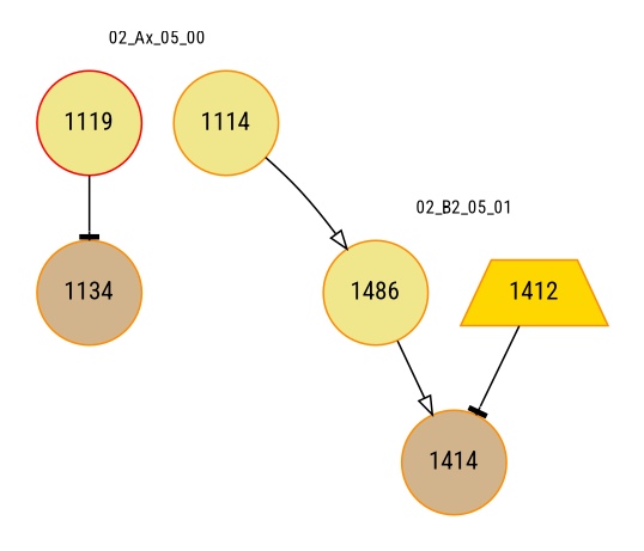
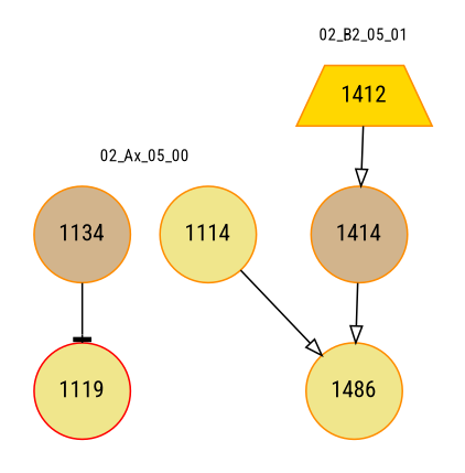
  digraph {
    fontname="Roboto Condensed"
    node [color=darkorange fillcolor=khaki fontname="Roboto Condensed" shape=circle style=filled]
    edge [arrowhead=onormal color=black fontname="Roboto Condensed"]
    n1 [label=1114]
    n2 [color=red label=1119]
    n3 [fillcolor=tan label=1134]
    n4 [fillcolor=gold label=1412 shape=trapezium]
    n5 [fillcolor=tan label=1414]
    n6 [label=1486]
    subgraph cluster_1 {
      color=white
      fontsize=10
      label="02_Ax_05_00"
      n1
      n2
      n3
    }
    subgraph cluster_2 {
      color=white
      fontsize=10
      label="02_B2_05_01"
      n4
      n5
      n6
    }
    n1 -> n6
-   n2 -> n3 [arrowhead=tee]
-   n4 -> n5 [arrowhead=tee]
-   n6 -> n5
+   n3 -> n2 [arrowhead=tee]
+   n4 -> n5
+   n5 -> n6
  }
